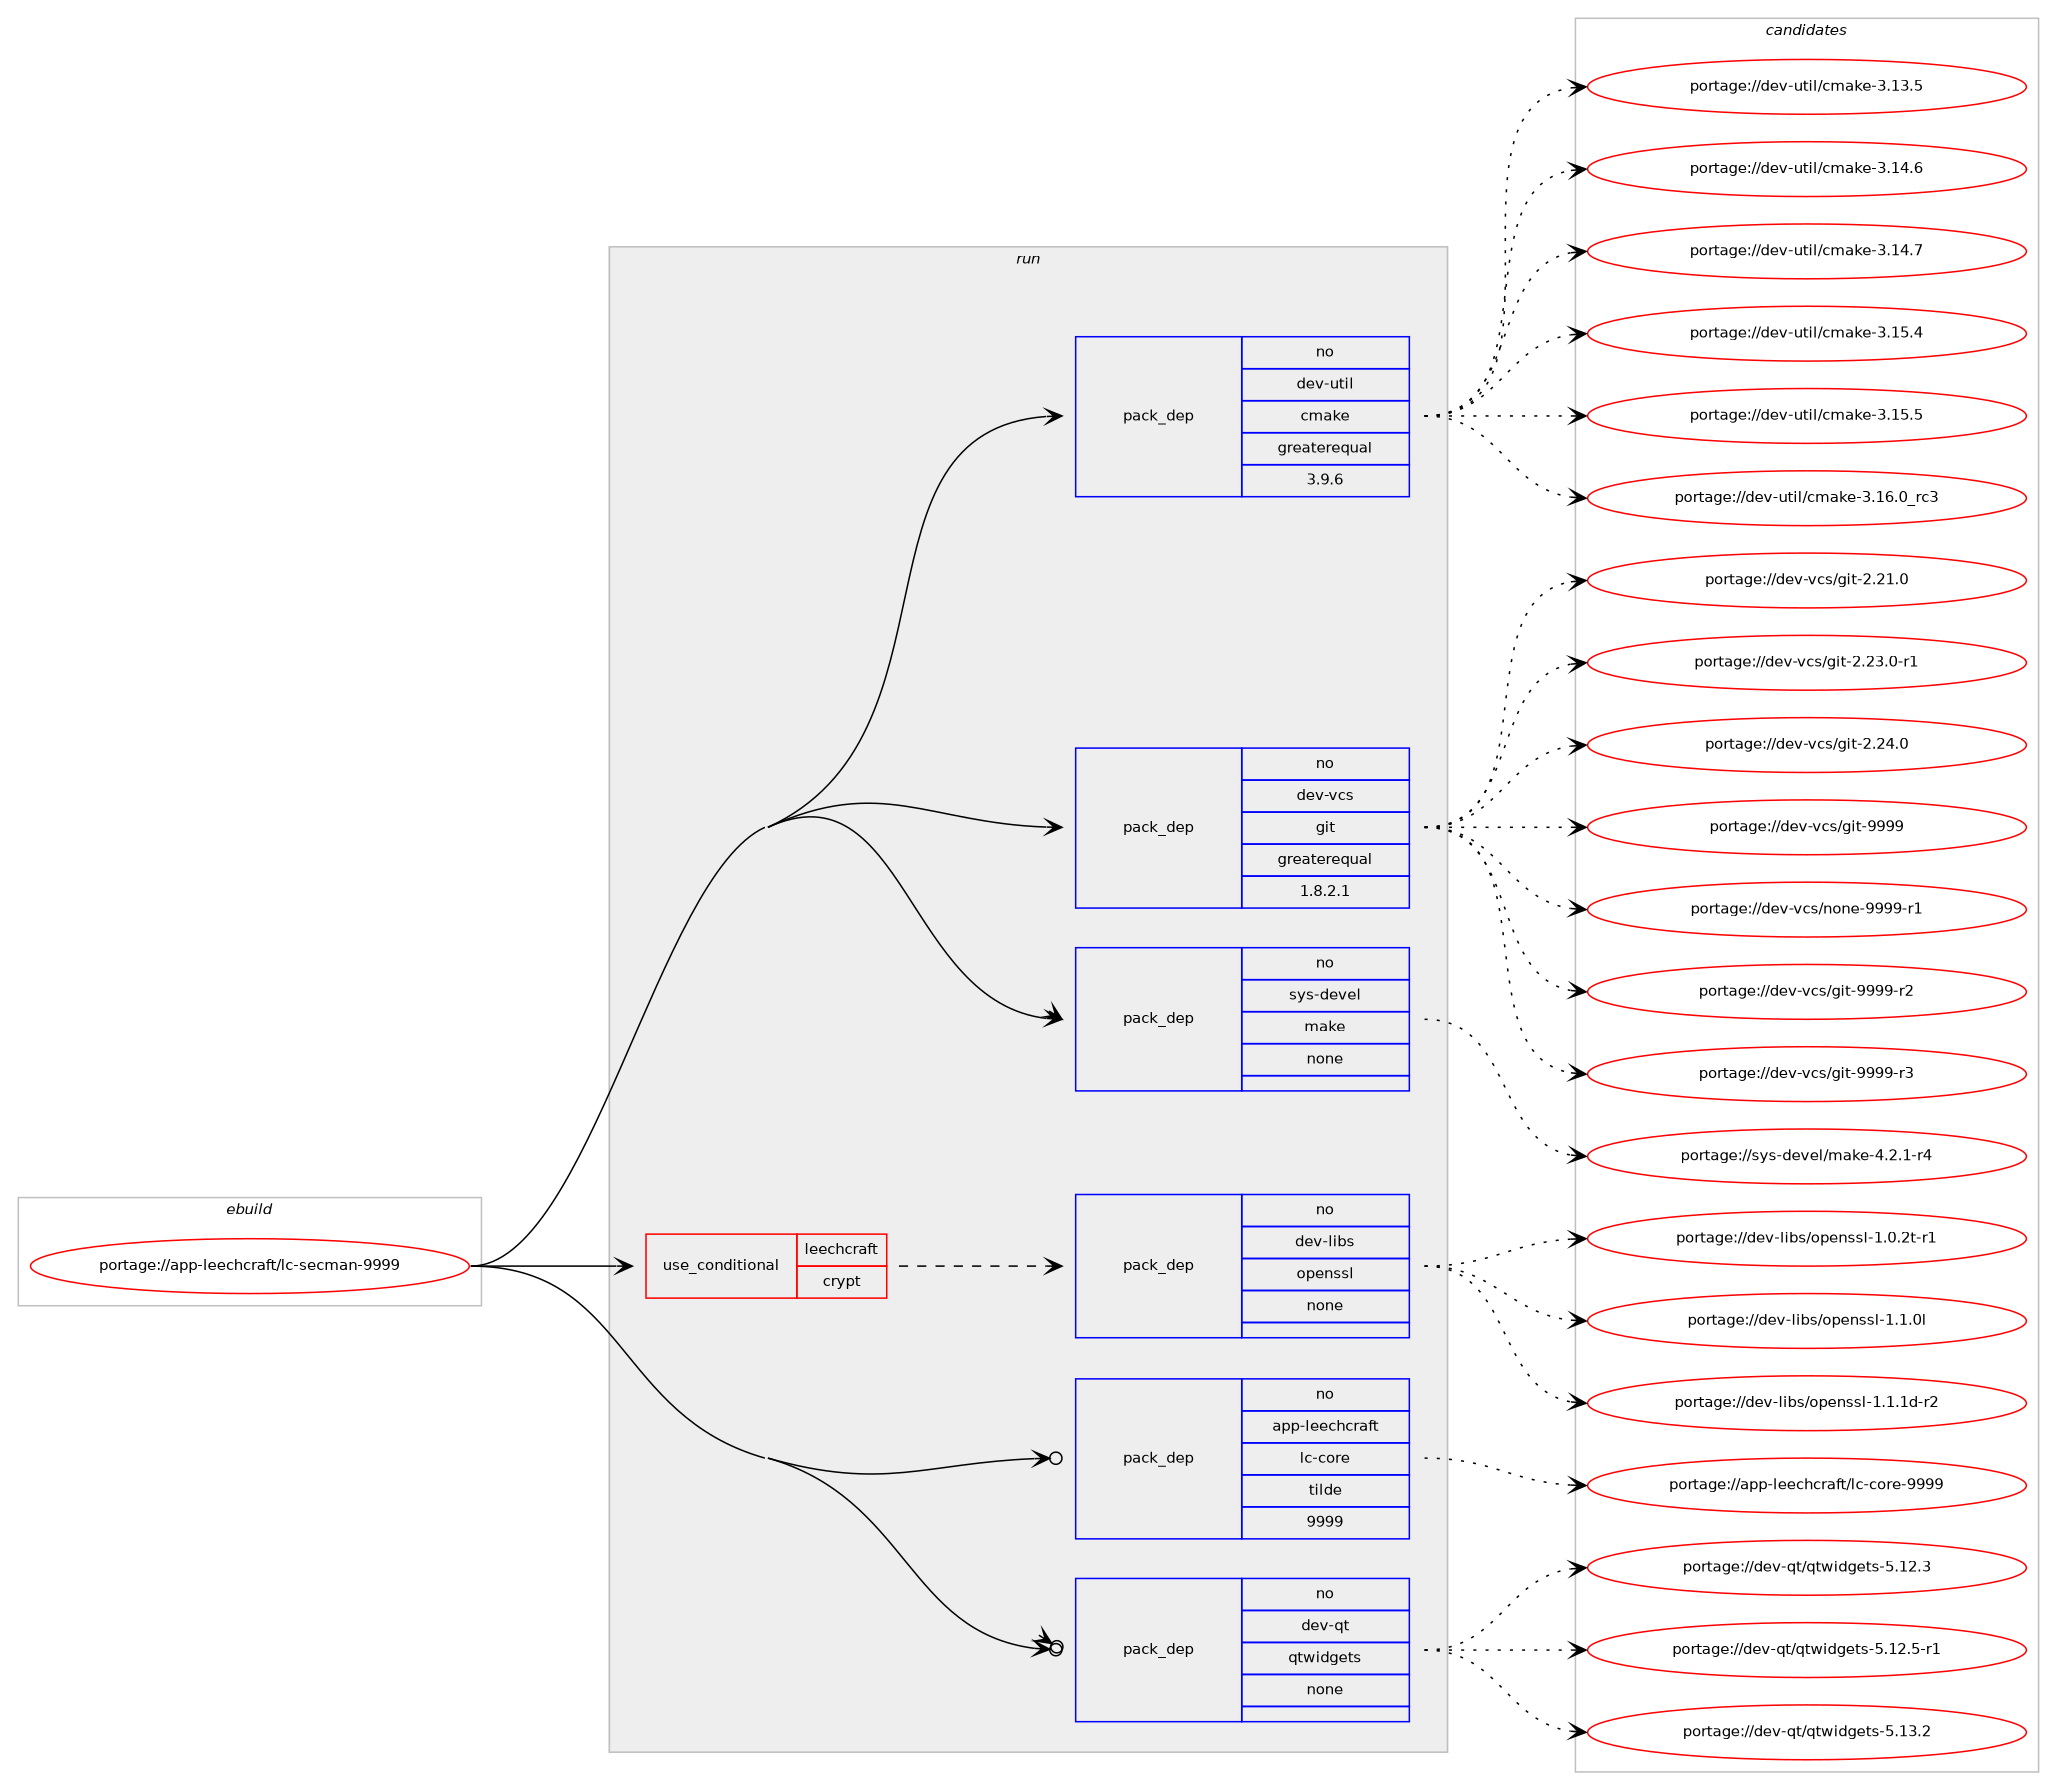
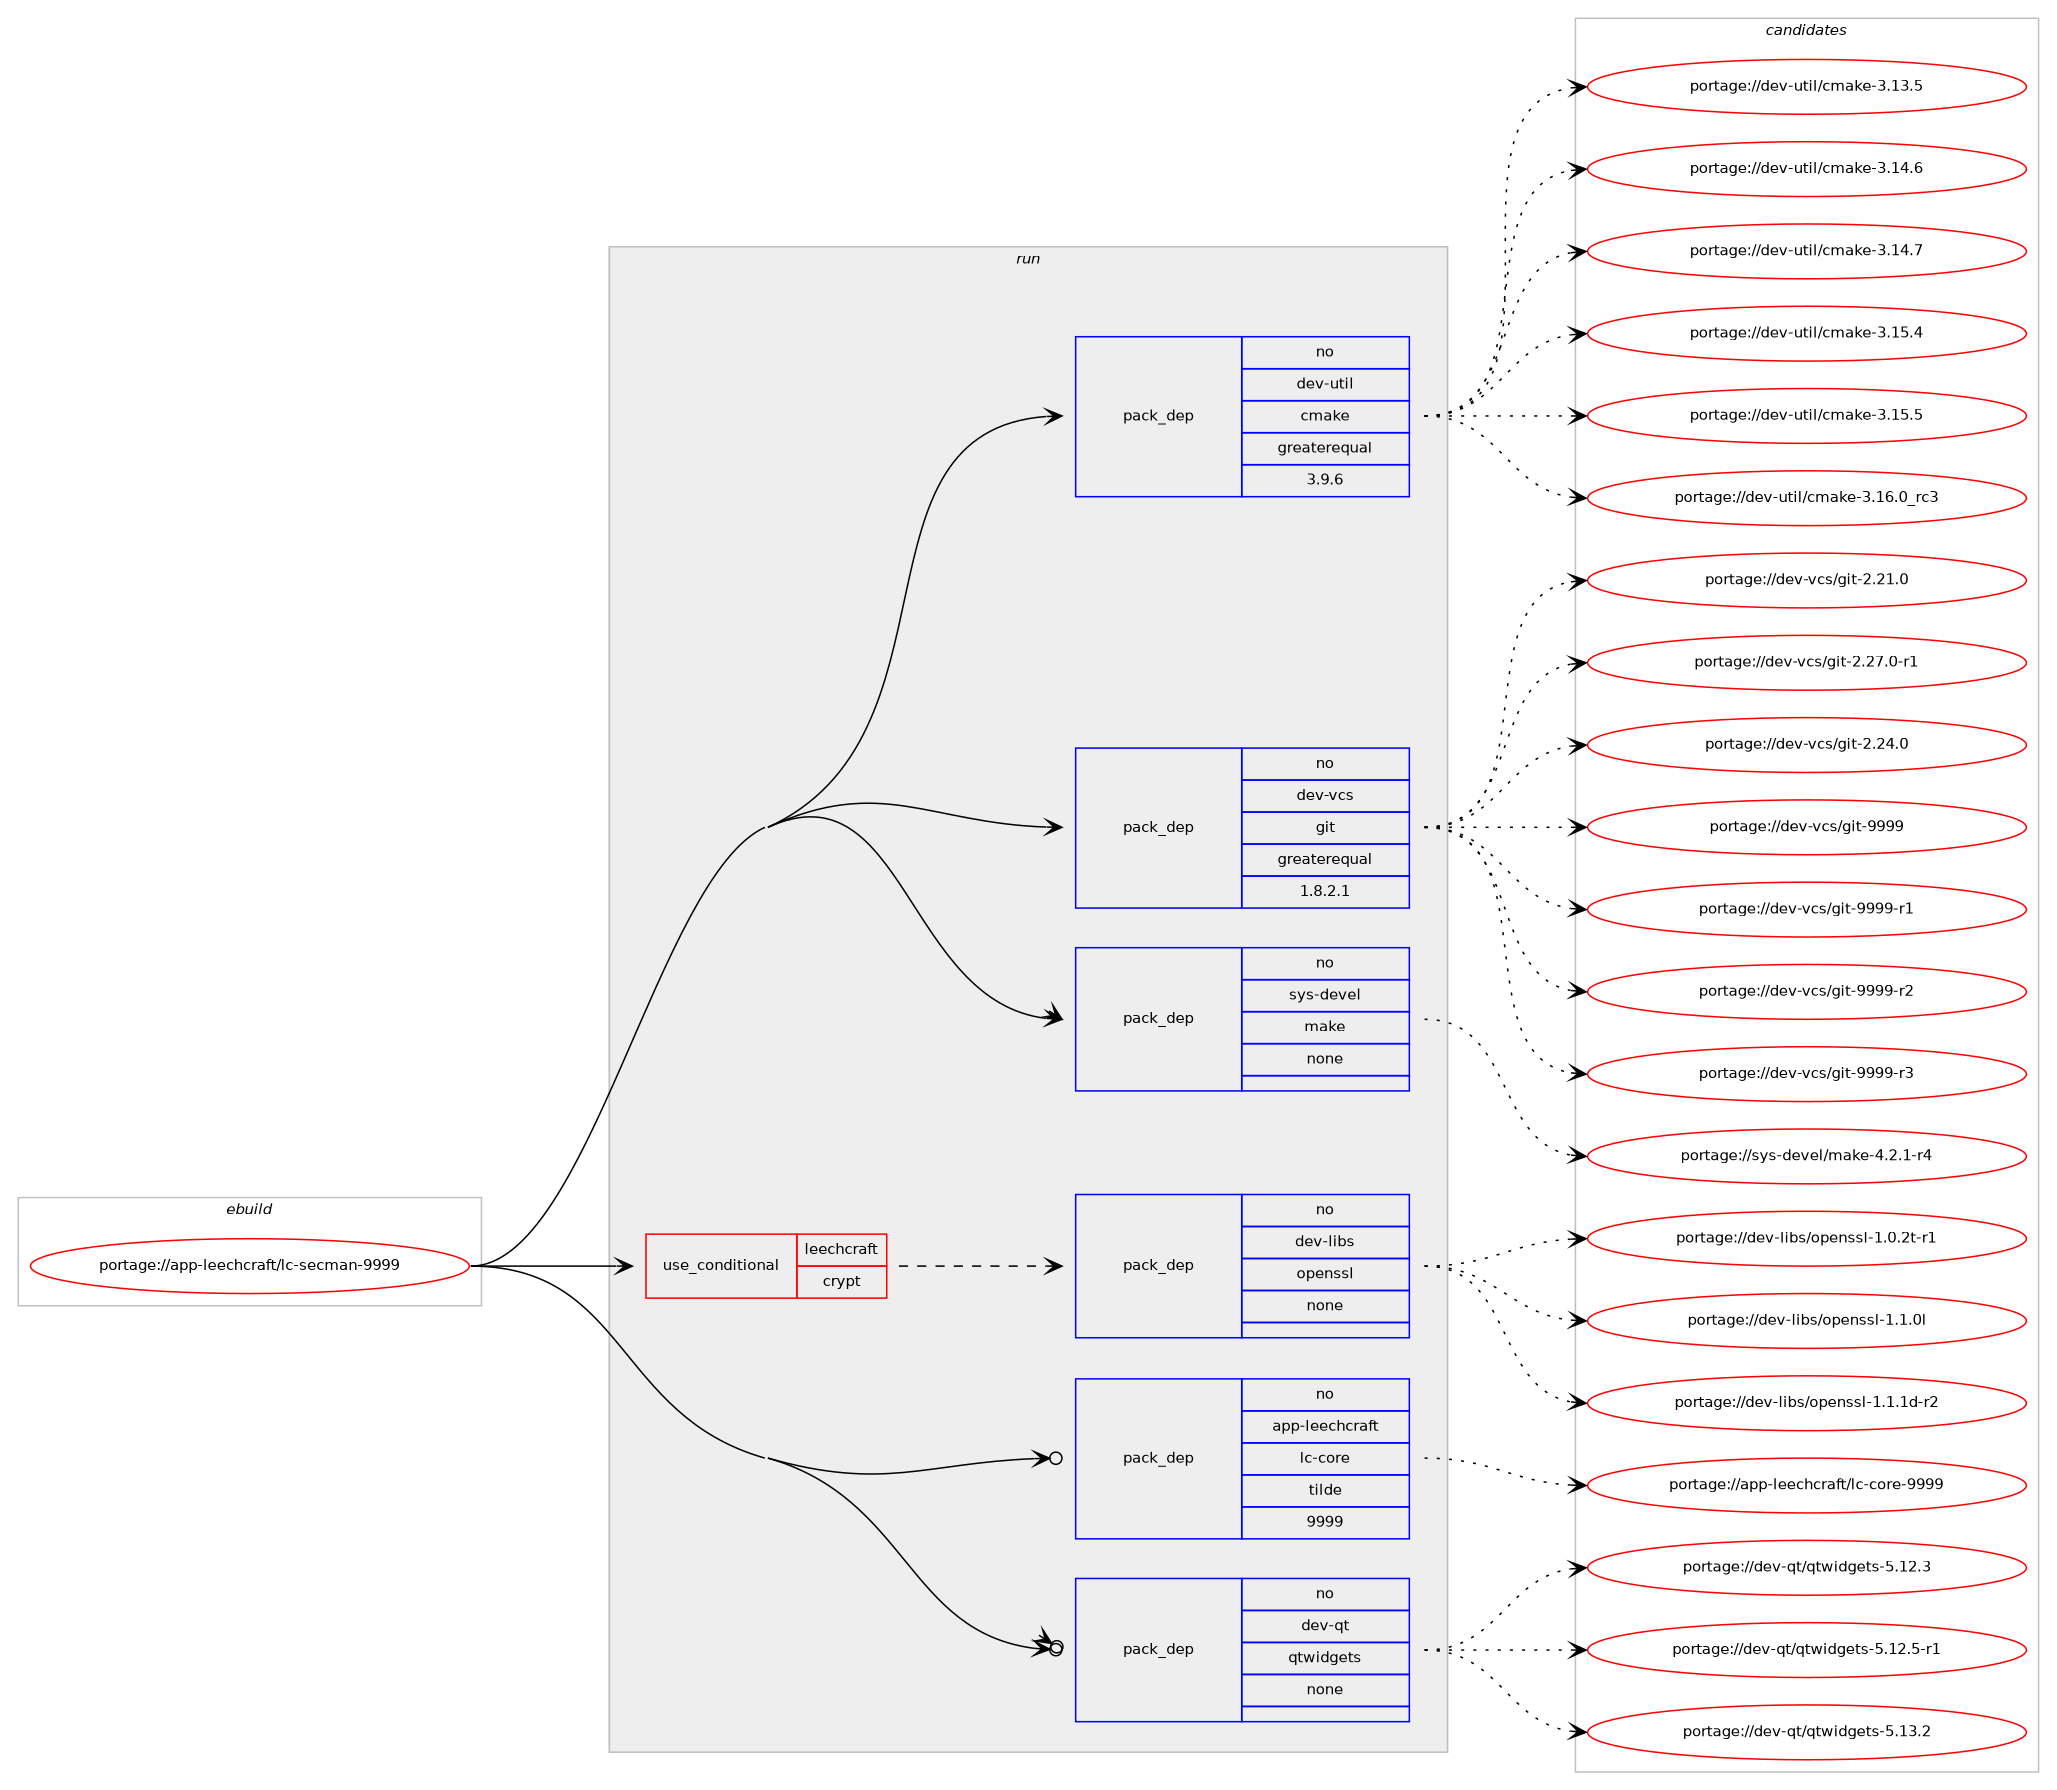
  digraph {
    compound=true
    concentrate=true
    fontname=Helvetica
    fontsize=10
    newrank=true
    rankdir=LR
    ranksep=1.5
    node [color=red fontname=Helvetica fontsize=10]
    edge [arrowhead=vee headport=w style=dotted tailport=e weight=100]
    n1 [label="portage://app-leechcraft/lc-secman-9999" width=4]
    n2 [color=blue label=<<TABLE BORDER="0" CELLBORDER="1" CELLSPACING="0" CELLPADDING="4" WIDTH="220"><TR><TD ROWSPAN="6" CELLPADDING="30">pack_dep</TD></TR><TR><TD WIDTH="110">no</TD></TR><TR><TD>dev-util</TD></TR><TR><TD>cmake</TD></TR><TR><TD>greaterequal</TD></TR><TR><TD>3.9.6</TD></TR></TABLE>> shape=none]
    n3 [color=blue label=<<TABLE BORDER="0" CELLBORDER="1" CELLSPACING="0" CELLPADDING="4" WIDTH="220"><TR><TD ROWSPAN="6" CELLPADDING="30">pack_dep</TD></TR><TR><TD WIDTH="110">no</TD></TR><TR><TD>dev-vcs</TD></TR><TR><TD>git</TD></TR><TR><TD>greaterequal</TD></TR><TR><TD>1.8.2.1</TD></TR></TABLE>> shape=none]
    n4 [color=blue label=<<TABLE BORDER="0" CELLBORDER="1" CELLSPACING="0" CELLPADDING="4" WIDTH="220"><TR><TD ROWSPAN="6" CELLPADDING="30">pack_dep</TD></TR><TR><TD WIDTH="110">no</TD></TR><TR><TD>sys-devel</TD></TR><TR><TD>make</TD></TR><TR><TD>none</TD></TR><TR><TD></TD></TR></TABLE>> shape=none]
    n5 [color=blue label=<<TABLE BORDER="0" CELLBORDER="1" CELLSPACING="0" CELLPADDING="4" WIDTH="220"><TR><TD ROWSPAN="6" CELLPADDING="30">pack_dep</TD></TR><TR><TD WIDTH="110">no</TD></TR><TR><TD>dev-libs</TD></TR><TR><TD>openssl</TD></TR><TR><TD>none</TD></TR><TR><TD></TD></TR></TABLE>> shape=none]
    n6 [label=<<TABLE BORDER="0" CELLBORDER="1" CELLSPACING="0" CELLPADDING="4"><TR><TD ROWSPAN="3" CELLPADDING="10">use_conditional</TD></TR><TR><TD>leechcraft</TD></TR><TR><TD>crypt</TD></TR></TABLE>> shape=none]
    n7 [color=blue label=<<TABLE BORDER="0" CELLBORDER="1" CELLSPACING="0" CELLPADDING="4" WIDTH="220"><TR><TD ROWSPAN="6" CELLPADDING="30">pack_dep</TD></TR><TR><TD WIDTH="110">no</TD></TR><TR><TD>app-leechcraft</TD></TR><TR><TD>lc-core</TD></TR><TR><TD>tilde</TD></TR><TR><TD>9999</TD></TR></TABLE>> shape=none]
    n8 [color=blue label=<<TABLE BORDER="0" CELLBORDER="1" CELLSPACING="0" CELLPADDING="4" WIDTH="220"><TR><TD ROWSPAN="6" CELLPADDING="30">pack_dep</TD></TR><TR><TD WIDTH="110">no</TD></TR><TR><TD>dev-qt</TD></TR><TR><TD>qtwidgets</TD></TR><TR><TD>none</TD></TR><TR><TD></TD></TR></TABLE>> shape=none]
    n9 [label="portage://dev-util/cmake-3.13.5" width=4]
    n10 [label="portage://dev-util/cmake-3.14.6" width=4]
    n11 [label="portage://dev-util/cmake-3.14.7" width=4]
    n12 [label="portage://dev-util/cmake-3.15.4" width=4]
    n13 [label="portage://dev-util/cmake-3.15.5" width=4]
    n14 [label="portage://dev-util/cmake-3.16.0_rc3" width=4]
    n15 [label="portage://dev-vcs/git-2.21.0" width=4]
-   n16 [label="portage://dev-vcs/git-2.23.0-r1" width=4]
+   n16 [label="portage://dev-vcs/git-2.27.0-r1" width=4]
    n17 [label="portage://dev-vcs/git-2.24.0" width=4]
    n18 [label="portage://dev-vcs/git-9999" width=4]
-   n19 [label="portage://dev-vcs/none-9999-r1" width=4]
+   n19 [label="portage://dev-vcs/git-9999-r1" width=4]
    n20 [label="portage://dev-vcs/git-9999-r2" width=4]
    n21 [label="portage://dev-vcs/git-9999-r3" width=4]
    n22 [label="portage://sys-devel/make-4.2.1-r4" width=4]
    n23 [label="portage://dev-libs/openssl-1.0.2t-r1" width=4]
    n24 [label="portage://dev-libs/openssl-1.1.0l" width=4]
    n25 [label="portage://dev-libs/openssl-1.1.1d-r2" width=4]
    n26 [label="portage://app-leechcraft/lc-core-9999" width=4]
    n27 [label="portage://dev-qt/qtwidgets-5.12.3" width=4]
    n28 [label="portage://dev-qt/qtwidgets-5.12.5-r1" width=4]
    n29 [label="portage://dev-qt/qtwidgets-5.13.2" width=4]
    subgraph cluster_1 {
      color=gray
      label=<<i>ebuild</i>>
      rank=same
      n1
    }
    subgraph cluster_2 {
      color=gray
      label=<<i>dependencies</i>>
      subgraph cluster_3 {
        color=gray
        fillcolor="#eeeeee"
        label=<<i>compile</i>>
        style=filled
        subgraph sub_4 {
          color=gray
          fillcolor="#eeeeee"
          label=<<i>compile</i>>
          style=filled
          n2
        }
        subgraph sub_5 {
          color=gray
          fillcolor="#eeeeee"
          label=<<i>compile</i>>
          style=filled
          n3
        }
        subgraph sub_6 {
          color=gray
          fillcolor="#eeeeee"
          label=<<i>compile</i>>
          style=filled
          n4
        }
      }
      subgraph cluster_7 {
        color=gray
        fillcolor="#eeeeee"
        label=<<i>compile and run</i>>
        style=filled
        subgraph sub_8 {
          color=gray
          fillcolor="#eeeeee"
          label=<<i>compile and run</i>>
          style=filled
          n6
          subgraph sub_9 {
            color=gray
            fillcolor="#eeeeee"
            label=<<i>compile and run</i>>
            style=filled
            n5
          }
        }
        subgraph sub_10 {
          color=gray
          fillcolor="#eeeeee"
          label=<<i>compile and run</i>>
          style=filled
          n7
        }
        subgraph sub_11 {
          color=gray
          fillcolor="#eeeeee"
          label=<<i>compile and run</i>>
          style=filled
          n8
        }
      }
      subgraph cluster_12 {
        color=gray
        fillcolor="#eeeeee"
        label=<<i>run</i>>
        style=filled
      }
    }
    subgraph cluster_13 {
      color=gray
      label=<<i>candidates</i>>
      rank=same
      subgraph sub_14 {
        color=black
        label=<<i>candidates</i>>
        nodesep=1
        rank=same
        n9
        n10
        n11
        n12
        n13
        n14
      }
      subgraph sub_15 {
        color=black
        label=<<i>candidates</i>>
        nodesep=1
        rank=same
        n15
        n16
        n17
        n18
        n19
        n20
        n21
      }
      subgraph sub_16 {
        color=black
        label=<<i>candidates</i>>
        nodesep=1
        rank=same
        n22
      }
      subgraph sub_17 {
        color=black
        label=<<i>candidates</i>>
        nodesep=1
        rank=same
        n23
        n24
        n25
      }
      subgraph sub_18 {
        color=black
        label=<<i>candidates</i>>
        nodesep=1
        rank=same
        n26
      }
      subgraph sub_19 {
        color=black
        label=<<i>candidates</i>>
        nodesep=1
        rank=same
        n27
        n28
        n29
      }
    }
    n1 -> n2 [style=solid weight=20]
    n1 -> n3 [style=solid weight=20]
    n1 -> n4 [style=solid weight=20]
    n1 -> n6 [style=solid weight=20]
    n1 -> n7 [arrowhead=odotvee style=solid weight=20]
    n1 -> n8 [arrowhead=odotvee style=solid weight=20]
    n2 -> n9
    n2 -> n10
    n2 -> n11
    n2 -> n12
    n2 -> n13
    n2 -> n14
    n3 -> n15
    n3 -> n16
    n3 -> n17
    n3 -> n18
    n3 -> n19
    n3 -> n20
    n3 -> n21
    n4 -> n22
    n5 -> n23
    n5 -> n24
    n5 -> n25
    n6 -> n5 [style=dashed weight=20]
    n7 -> n26
    n8 -> n27
    n8 -> n28
    n8 -> n29
  }
